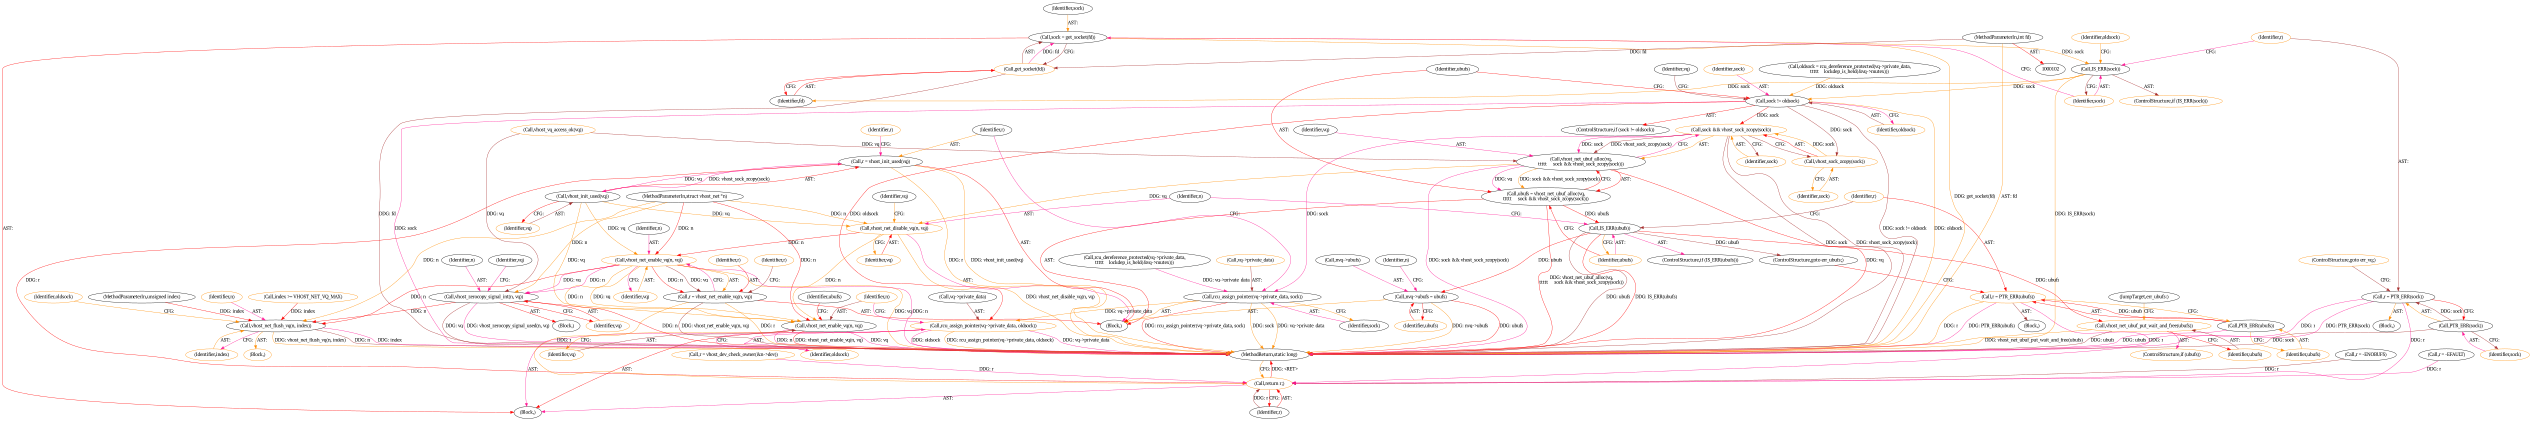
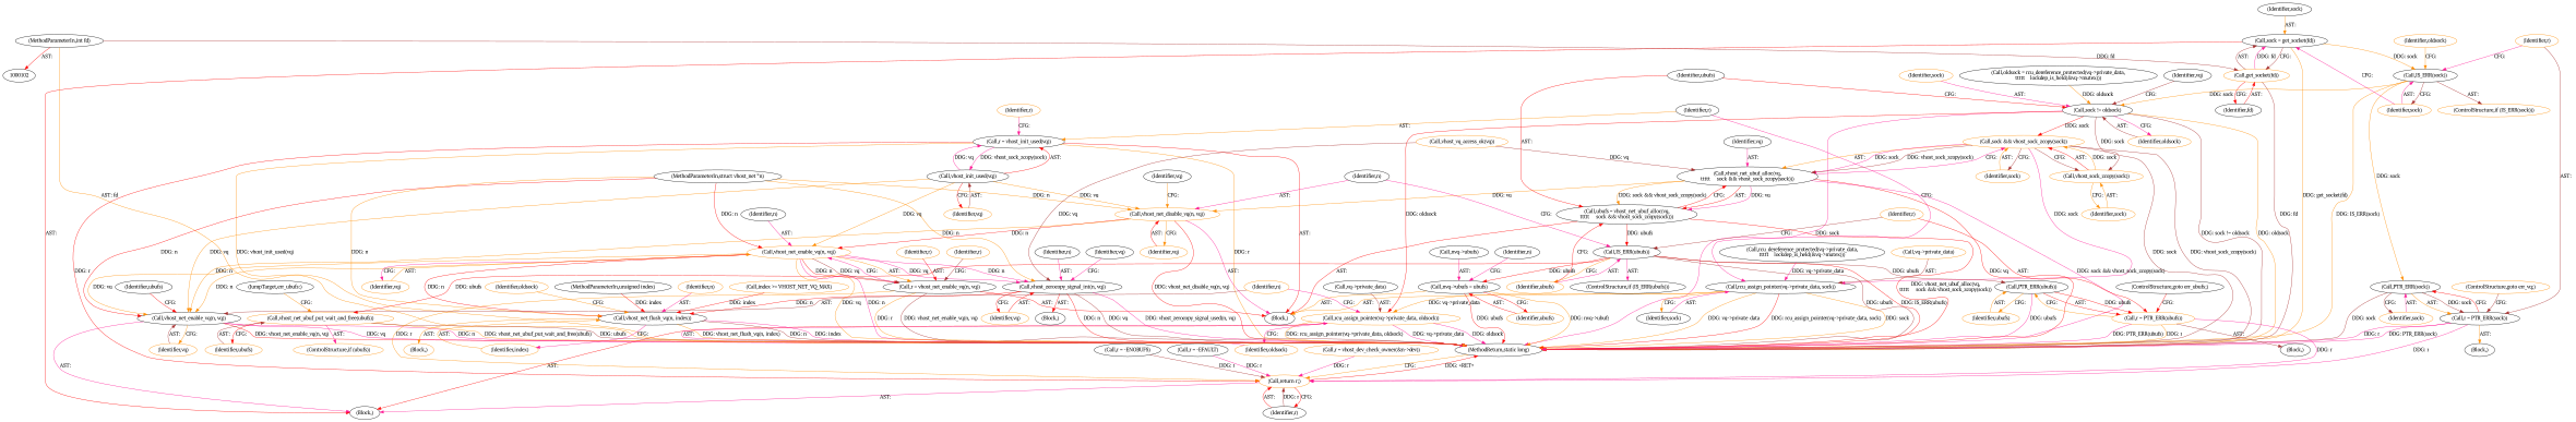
  digraph {
    fontname="PT Serif"
    node [color=black fontname="PT Serif"]
    edge [color=darkorange fontname="PT Serif"]
    n1 [label="(Call,sock = get_socket(fd))"]
    n2 [color=darkorange label="(Call,get_socket(fd))"]
    n3 [label="(Call,IS_ERR(sock))"]
    n4 [label="(Block,)"]
    n5 [label="(MethodReturn,static long)"]
    n6 [label="(Identifier,fd)"]
    n7 [label="(Call,PTR_ERR(sock))"]
    n8 [label="(Call,sock != oldsock)"]
    n9 [color=darkorange label="(Identifier,sock)"]
    n10 [color=darkorange label="(ControlStructure,if (IS_ERR(sock)))"]
    n11 [color=darkorange label="(Call,return r;)"]
    n12 [label="(MethodParameterIn,int fd)"]
    1000102
    n14 [label="(Call,r = PTR_ERR(sock))"]
    n15 [color=darkorange label="(Identifier,sock)"]
    n16 [color=darkorange label="(Call,sock && vhost_sock_zcopy(sock))"]
    n17 [color=darkorange label="(Call,rcu_assign_pointer(vq->private_data, oldsock))"]
    n18 [color=darkorange label="(Call,vhost_sock_zcopy(sock))"]
    n19 [color=darkorange label="(Identifier,oldsock)"]
-   n20 [label="(ControlStructure,if (sock != oldsock))"]
    n21 [label="(Block,)"]
    n22 [label="(Identifier,r)"]
    n23 [label="(Call,vhost_net_ubuf_alloc(vq,\n\t\t\t\t\t     sock && vhost_sock_zcopy(sock)))"]
    n24 [label="(Call,rcu_assign_pointer(vq->private_data, sock))"]
    n25 [color=darkorange label="(Identifier,sock)"]
    n26 [color=darkorange label="(Identifier,oldsock)"]
    n27 [color=darkorange label="(Identifier,sock)"]
    n28 [label="(Call,ubufs = vhost_net_ubuf_alloc(vq,\n\t\t\t\t\t     sock && vhost_sock_zcopy(sock)))"]
    n29 [color=darkorange label="(Call,vhost_net_disable_vq(n, vq))"]
    n30 [label="(Block,)"]
    n31 [label="(Identifier,sock)"]
    n32 [label="(Call,IS_ERR(ubufs))"]
    n33 [color=darkorange label="(Call,vhost_net_enable_vq(n, vq))"]
    n34 [label="(Call,vhost_net_enable_vq(n, vq))"]
    n35 [color=darkorange label="(Identifier,vq)"]
    n36 [label="(Call,PTR_ERR(ubufs))"]
    n37 [label="(Call,nvq->ubufs = ubufs)"]
    n38 [color=darkorange label="(Call,vhost_net_ubuf_put_wait_and_free(ubufs))"]
    n39 [label="(ControlStructure,if (IS_ERR(ubufs)))"]
    n40 [color=darkorange label="(Identifier,ubufs)"]
    n41 [color=darkorange label="(Call,r = PTR_ERR(ubufs))"]
    n42 [color=darkorange label="(Identifier,ubufs)"]
    n43 [color=darkorange label="(Identifier,ubufs)"]
    n44 [color=darkorange label="(ControlStructure,if (ubufs))"]
    n45 [color=darkorange label="(Identifier,ubufs)"]
    n46 [label="(Block,)"]
    n47 [label="(Call,vhost_init_used(vq))"]
    n48 [label="(Call,r = vhost_init_used(vq))"]
    n49 [color=darkorange label="(Identifier,vq)"]
    n50 [label="(Call,r = vhost_net_enable_vq(n, vq))"]
    n51 [label="(Call,vhost_zerocopy_signal_int(n, vq))"]
    n52 [label="(Call,vhost_net_flush_vq(n, index))"]
    n53 [color=darkorange label="(Identifier,vq)"]
    n54 [color=darkorange label="(Identifier,vq)"]
    n55 [color=darkorange label="(Identifier,vq)"]
    n56 [label="(Block,)"]
    n57 [color=darkorange label="(Block,)"]
    n58 [color=darkorange label="(Identifier,index)"]
    n59 [color=darkorange label="(Call,vq->private_data)"]
    n60 [label="(Identifier,n)"]
    n61 [color=darkorange label="(Identifier,oldsock)"]
    n62 [label="(Call,r = -ENOBUFS)"]
    n63 [color=darkorange label="(Identifier,r)"]
    n64 [label="(JumpTarget,err_ubufs:)"]
    n65 [label="(Call,r = -EFAULT)"]
    n66 [label="(MethodParameterIn,struct vhost_net *n)"]
    n67 [color=darkorange label="(Identifier,r)"]
    n68 [color=darkorange label="(Identifier,sock)"]
    n69 [color=darkorange label="(Identifier,n)"]
    n70 [label="(Identifier,vq)"]
    n71 [color=darkorange label="(Call,r = vhost_dev_check_owner(&n->dev))"]
    n72 [label="(Identifier,n)"]
    n73 [label="(Identifier,ubufs)"]
    n74 [label="(Identifier,n)"]
    n75 [label="(Identifier,n)"]
    n76 [label="(Identifier,sock)"]
    n77 [label="(Identifier,vq)"]
    n78 [label="(Identifier,vq)"]
    n79 [label="(ControlStructure,goto err_ubufs;)"]
    n80 [label="(Call,vq->private_data)"]
    n81 [color=darkorange label="(Call,vhost_vq_access_ok(vq))"]
    n82 [color=darkorange label="(Identifier,r)"]
    n83 [label="(Call,nvq->ubufs)"]
    n84 [color=darkorange label="(Identifier,r)"]
    n85 [label="(Call,rcu_dereference_protected(vq->private_data,\n\t\t\t\t\t    lockdep_is_held(&vq->mutex)))"]
    n86 [label="(MethodParameterIn,unsigned index)"]
    n87 [color=darkorange label="(Identifier,n)"]
    n88 [label="(Identifier,vq)"]
    n89 [color=darkorange label="(Call,index >= VHOST_NET_VQ_MAX)"]
    n90 [label="(Identifier,ubufs)"]
    n91 [color=darkorange label="(ControlStructure,goto err_vq;)"]
    n92 [label="(Identifier,r)"]
    n93 [label="(Call,oldsock = rcu_dereference_protected(vq->private_data,\n\t\t\t\t\t    lockdep_is_held(&vq->mutex)))"]
    n94 [color=darkorange label="(Identifier,oldsock)"]
    n95 [color=darkorange label="(Identifier,r)"]
    n1 -> n2 [color=brown label="CFG: "]
    n1 -> n3 [label="DDG: sock"]
    n1 -> n4 [color=red label="AST: "]
    n1 -> n5 [label="DDG: get_socket(fd)"]
    n2 -> n1 [color=brown label="AST: "]
    n2 -> n1 [color=deeppink label="DDG: fd"]
    n2 -> n5 [color=brown label="DDG: fd"]
    n2 -> n6 [color=red label="CFG: "]
    n3 -> n5 [label="DDG: IS_ERR(sock)"]
-   n3 -> n6 [label="DDG: sock"]
+   n3 -> n7 [label="DDG: sock"]
    n3 -> n8 [label="DDG: sock"]
    n3 -> n9 [color=brown label="CFG: "]
    n3 -> n10 [color=brown label="AST: "]
    n5 -> n11 [label="CFG: "]
    n6 -> n2 [color=red label="AST: "]
    n7 -> n5 [color=brown label="DDG: sock"]
    n7 -> n14 [label="AST: "]
    n7 -> n14 [color=brown label="DDG: sock"]
    n7 -> n15 [color=brown label="CFG: "]
    n8 -> n5 [color=deeppink label="DDG: sock"]
    n8 -> n5 [color=brown label="DDG: sock != oldsock"]
    n8 -> n5 [label="DDG: oldsock"]
    n8 -> n16 [color=red label="DDG: sock"]
    n8 -> n17 [color=red label="DDG: oldsock"]
    n8 -> n18 [color=brown label="DDG: sock"]
    n8 -> n19 [color=deeppink label="CFG: "]
-   n8 -> n20 [color=red label="AST: "]
    n9 -> n1 [color=deeppink label="CFG: "]
    n9 -> n3 [color=deeppink label="AST: "]
    n11 -> n4 [color=deeppink label="AST: "]
    n11 -> n5 [color=red label="DDG: <RET>"]
    n11 -> n22 [color=red label="CFG: "]
    n12 -> n2 [color=brown label="DDG: fd"]
    n12 -> n5 [label="AST: fd"]
    n12 -> 1000102 [color=red label="AST: "]
    n14 -> n5 [color=deeppink label="DDG: r"]
    n14 -> n5 [color=deeppink label="DDG: PTR_ERR(sock)"]
    n14 -> n7 [color=red label="CFG: "]
    n14 -> n11 [color=deeppink label="DDG: r"]
    n14 -> n21 [label="AST: "]
    n15 -> n7 [color=deeppink label="AST: "]
    n16 -> n5 [color=brown label="DDG: vhost_sock_zcopy(sock)"]
    n16 -> n5 [color=brown label="DDG: sock"]
    n16 -> n18 [color=brown label="CFG: "]
    n16 -> n23 [label="AST: "]
    n16 -> n23 [color=deeppink label="DDG: sock"]
    n16 -> n23 [color=brown label="DDG: vhost_sock_zcopy(sock)"]
    n16 -> n24 [color=deeppink label="DDG: sock"]
    n16 -> n25 [color=brown label="CFG: "]
    n17 -> n4 [color=red label="AST: "]
    n17 -> n5 [color=deeppink label="DDG: vq->private_data"]
    n17 -> n5 [color=deeppink label="DDG: oldsock"]
    n17 -> n5 [label="DDG: rcu_assign_pointer(vq->private_data, oldsock)"]
    n17 -> n26 [color=deeppink label="CFG: "]
    n18 -> n16 [color=red label="AST: "]
    n18 -> n16 [label="DDG: sock"]
    n18 -> n27 [label="CFG: "]
    n19 -> n8 [color=brown label="AST: "]
    n22 -> n11 [color=red label="AST: "]
    n22 -> n11 [color=brown label="DDG: r"]
    n23 -> n5 [color=red label="DDG: vq"]
    n23 -> n5 [color=deeppink label="DDG: sock && vhost_sock_zcopy(sock)"]
    n23 -> n16 [color=deeppink label="CFG: "]
    n23 -> n28 [color=red label="AST: "]
    n23 -> n28 [color=deeppink label="DDG: vq"]
    n23 -> n28 [label="DDG: sock && vhost_sock_zcopy(sock)"]
    n23 -> n29 [label="DDG: vq"]
    n24 -> n5 [label="DDG: vq->private_data"]
    n24 -> n5 [color=red label="DDG: rcu_assign_pointer(vq->private_data, sock)"]
    n24 -> n5 [label="DDG: sock"]
    n24 -> n17 [label="DDG: vq->private_data"]
    n24 -> n30 [label="AST: "]
    n24 -> n31 [label="CFG: "]
    n25 -> n16 [label="AST: "]
    n26 -> n17 [color=deeppink label="AST: "]
    n27 -> n18 [label="AST: "]
    n28 -> n5 [color=red label="DDG: vhost_net_ubuf_alloc(vq,\n\t\t\t\t\t     sock && vhost_sock_zcopy(sock))"]
    n28 -> n23 [color=red label="CFG: "]
    n28 -> n30 [color=red label="AST: "]
    n28 -> n32 [color=red label="DDG: ubufs"]
-   n29 -> n5 [label="DDG: vhost_net_disable_vq(n, vq)"]
+   n29 -> n5 [color=red label="DDG: vhost_net_disable_vq(n, vq)"]
    n29 -> n30 [color=deeppink label="AST: "]
    n29 -> n33 [color=red label="DDG: n"]
    n29 -> n34 [label="DDG: n"]
    n29 -> n35 [label="CFG: "]
    n31 -> n24 [color=deeppink label="AST: "]
    n32 -> n5 [color=brown label="DDG: ubufs"]
    n32 -> n5 [color=red label="DDG: IS_ERR(ubufs)"]
-   n32 -> n79 [color=brown label="DDG: ubufs"]
+   n32 -> n36 [color=brown label="DDG: ubufs"]
    n32 -> n37 [color=red label="DDG: ubufs"]
    n32 -> n38 [color=red label="DDG: ubufs"]
    n32 -> n39 [color=deeppink label="AST: "]
    n32 -> n40 [label="CFG: "]
    n33 -> n5 [label="DDG: vq"]
    n33 -> n5 [color=deeppink label="DDG: n"]
    n33 -> n34 [label="DDG: n"]
    n33 -> n34 [label="DDG: vq"]
    n33 -> n50 [label="AST: "]
    n33 -> n50 [color=red label="DDG: n"]
    n33 -> n50 [color=brown label="DDG: vq"]
    n33 -> n51 [color=deeppink label="DDG: n"]
    n33 -> n51 [color=deeppink label="DDG: vq"]
    n33 -> n52 [color=red label="DDG: n"]
    n33 -> n53 [color=deeppink label="CFG: "]
    n34 -> n4 [color=deeppink label="AST: "]
    n34 -> n5 [color=red label="DDG: vhost_net_enable_vq(n, vq)"]
    n34 -> n5 [color=deeppink label="DDG: vq"]
    n34 -> n5 [color=deeppink label="DDG: n"]
    n34 -> n54 [label="CFG: "]
    n35 -> n29 [color=red label="AST: "]
    n36 -> n5 [color=deeppink label="DDG: ubufs"]
    n36 -> n41 [color=red label="AST: "]
    n36 -> n41 [color=red label="DDG: ubufs"]
    n36 -> n42 [label="CFG: "]
    n37 -> n5 [color=red label="DDG: ubufs"]
    n37 -> n5 [label="DDG: nvq->ubufs"]
    n37 -> n30 [label="AST: "]
    n37 -> n43 [color=red label="CFG: "]
    n38 -> n5 [label="DDG: vhost_net_ubuf_put_wait_and_free(ubufs)"]
    n38 -> n5 [color=brown label="DDG: ubufs"]
    n38 -> n44 [color=deeppink label="AST: "]
    n38 -> n45 [color=red label="CFG: "]
    n40 -> n28 [color=red label="CFG: "]
    n40 -> n32 [color=deeppink label="AST: "]
    n41 -> n5 [label="DDG: r"]
    n41 -> n5 [color=deeppink label="DDG: PTR_ERR(ubufs)"]
    n41 -> n11 [color=deeppink label="DDG: r"]
    n41 -> n36 [label="CFG: "]
    n41 -> n46 [color=brown label="AST: "]
    n42 -> n36 [label="AST: "]
    n43 -> n37 [color=red label="AST: "]
    n45 -> n38 [color=brown label="AST: "]
    n47 -> n29 [label="DDG: vq"]
    n47 -> n33 [label="DDG: vq"]
    n47 -> n34 [label="DDG: vq"]
    n47 -> n48 [color=red label="AST: "]
    n47 -> n48 [color=deeppink label="DDG: vq"]
    n47 -> n49 [color=red label="CFG: "]
    n48 -> n5 [label="DDG: vhost_init_used(vq)"]
    n48 -> n5 [label="DDG: r"]
    n48 -> n11 [color=red label="DDG: r"]
    n48 -> n30 [color=red label="AST: "]
    n48 -> n47 [color=deeppink label="DDG: vhost_sock_zcopy(sock)"]
    n49 -> n47 [color=brown label="AST: "]
    n50 -> n5 [label="DDG: r"]
    n50 -> n5 [color=brown label="DDG: vhost_net_enable_vq(n, vq)"]
    n50 -> n11 [label="DDG: r"]
    n50 -> n30 [color=red label="AST: "]
    n50 -> n33 [color=deeppink label="CFG: "]
    n51 -> n5 [color=deeppink label="DDG: vhost_zerocopy_signal_used(n, vq)"]
    n51 -> n5 [color=red label="DDG: n"]
    n51 -> n5 [color=brown label="DDG: vq"]
    n51 -> n52 [color=red label="DDG: n"]
    n51 -> n55 [color=red label="CFG: "]
    n51 -> n56 [color=red label="AST: "]
    n52 -> n5 [color=brown label="DDG: n"]
    n52 -> n5 [color=deeppink label="DDG: index"]
    n52 -> n5 [label="DDG: vhost_net_flush_vq(n, index)"]
    n52 -> n57 [label="AST: "]
    n52 -> n58 [color=deeppink label="CFG: "]
    n53 -> n33 [label="AST: "]
    n54 -> n34 [color=brown label="AST: "]
    n55 -> n51 [color=red label="AST: "]
    n58 -> n52 [label="AST: "]
    n59 -> n24 [color=brown label="AST: "]
    n60 -> n51 [color=deeppink label="AST: "]
    n61 -> n52 [label="CFG: "]
    n62 -> n11 [color=brown label="DDG: r"]
    n63 -> n3 [color=deeppink label="CFG: "]
    n63 -> n14 [color=brown label="AST: "]
    n64 -> n38 [label="CFG: "]
    n65 -> n11 [color=deeppink label="DDG: r"]
    n66 -> n29 [label="DDG: n"]
    n66 -> n33 [color=red label="DDG: n"]
    n66 -> n34 [color=red label="DDG: n"]
    n66 -> n51 [label="DDG: n"]
    n66 -> n52 [label="DDG: n"]
    n67 -> n50 [color=brown label="CFG: "]
    n68 -> n8 [color=deeppink label="AST: "]
    n69 -> n17 [color=deeppink label="CFG: "]
    n69 -> n34 [color=brown label="AST: "]
    n70 -> n8 [color=brown label="CFG: "]
    n71 -> n11 [color=deeppink label="DDG: r"]
    n72 -> n37 [color=deeppink label="CFG: "]
    n73 -> n34 [color=red label="CFG: "]
    n74 -> n29 [color=deeppink label="AST: "]
    n74 -> n32 [color=deeppink label="CFG: "]
    n75 -> n33 [color=deeppink label="AST: "]
    n76 -> n1 [label="AST: "]
    n77 -> n51 [color=deeppink label="CFG: "]
    n78 -> n29 [label="CFG: "]
    n79 -> n41 [color=red label="CFG: "]
    n80 -> n17 [color=brown label="AST: "]
    n81 -> n23 [color=brown label="DDG: vq"]
    n81 -> n51 [color=brown label="DDG: vq"]
    n82 -> n48 [color=deeppink label="CFG: "]
    n83 -> n37 [color=deeppink label="AST: "]
    n84 -> n32 [color=brown label="CFG: "]
    n84 -> n41 [color=red label="AST: "]
    n85 -> n24 [color=deeppink label="DDG: vq->private_data"]
    n86 -> n52 [color=red label="DDG: index"]
    n87 -> n52 [color=deeppink label="AST: "]
    n88 -> n23 [color=deeppink label="AST: "]
    n89 -> n52 [color=red label="DDG: index"]
    n90 -> n8 [color=red label="CFG: "]
    n90 -> n28 [color=red label="AST: "]
    n91 -> n14 [color=brown label="CFG: "]
    n92 -> n24 [color=deeppink label="CFG: "]
    n92 -> n48 [label="AST: "]
    n93 -> n8 [label="DDG: oldsock"]
    n94 -> n3 [label="CFG: "]
    n95 -> n50 [color=red label="AST: "]
  }
